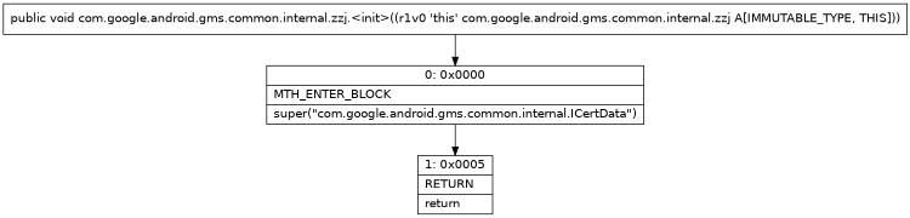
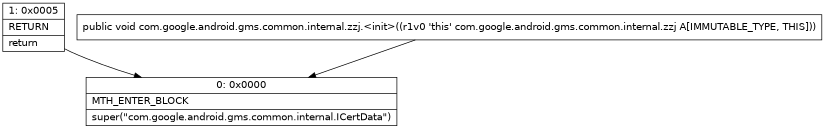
  digraph {
    fontname="DejaVu Sans"
    node [shape=record fontname="DejaVu Sans"]
    edge [fontname="DejaVu Sans"]
    n1 [label="{0\:\ 0x0000|MTH_ENTER_BLOCK\l|super(\"com.google.android.gms.common.internal.ICertData\")\l}"]
    n2 [label="{1\:\ 0x0005|RETURN\l|return\l}"]
    n3 [label="{public void com.google.android.gms.common.internal.zzj.\<init\>((r1v0 'this' com.google.android.gms.common.internal.zzj A[IMMUTABLE_TYPE, THIS])) }"]
-   n1 -> n2
+   n2 -> n1
    n3 -> n1
  }
